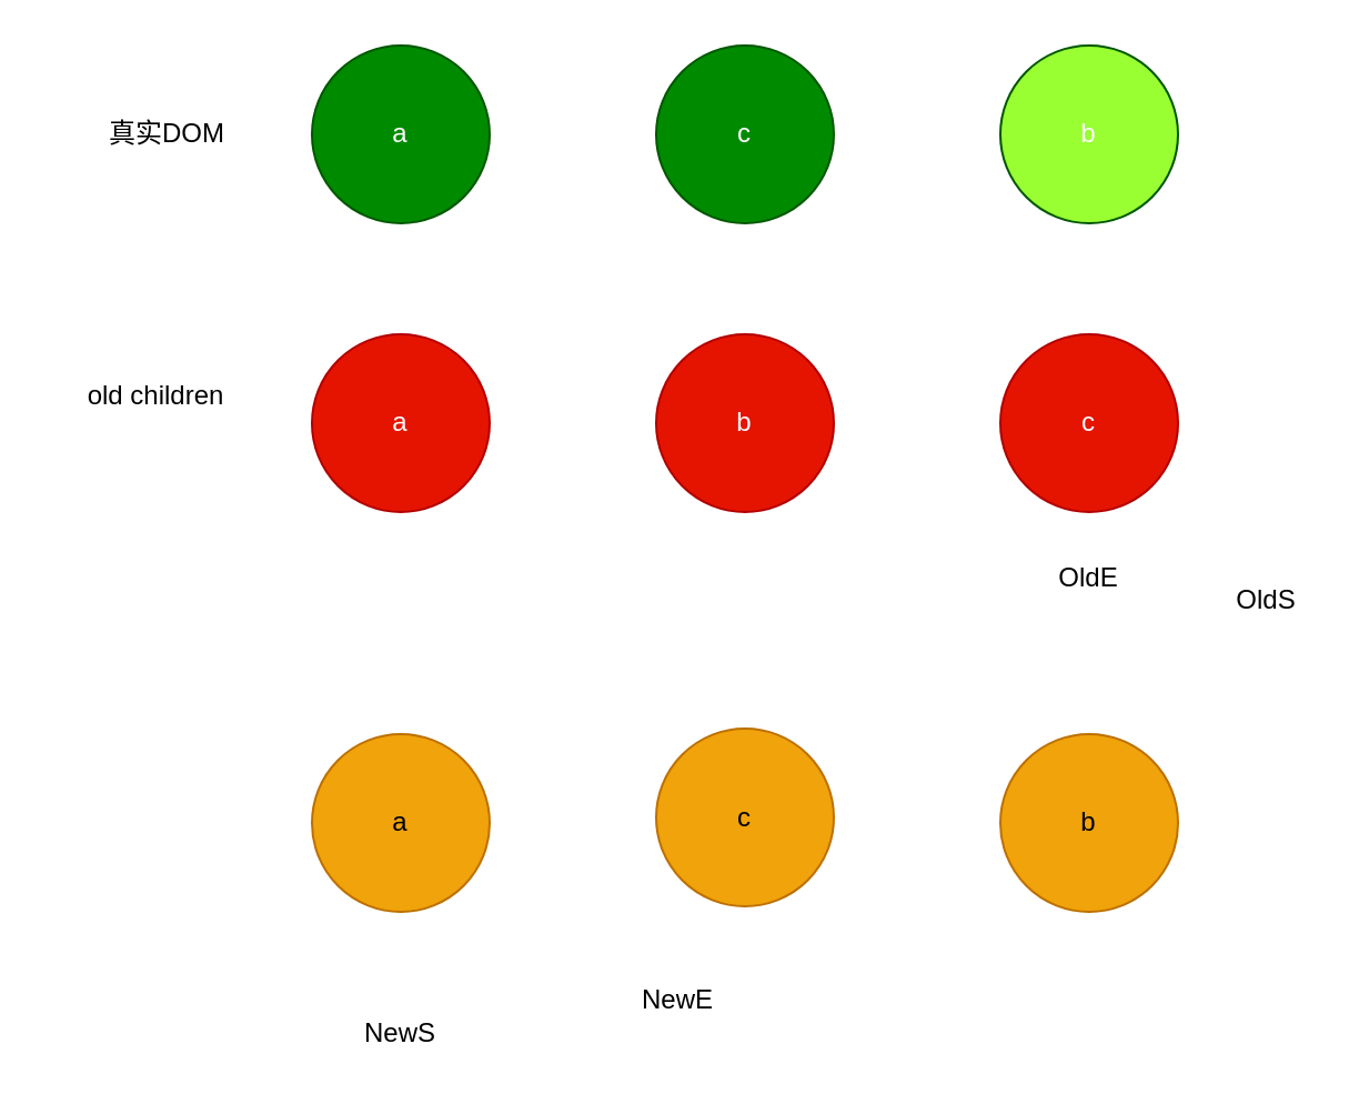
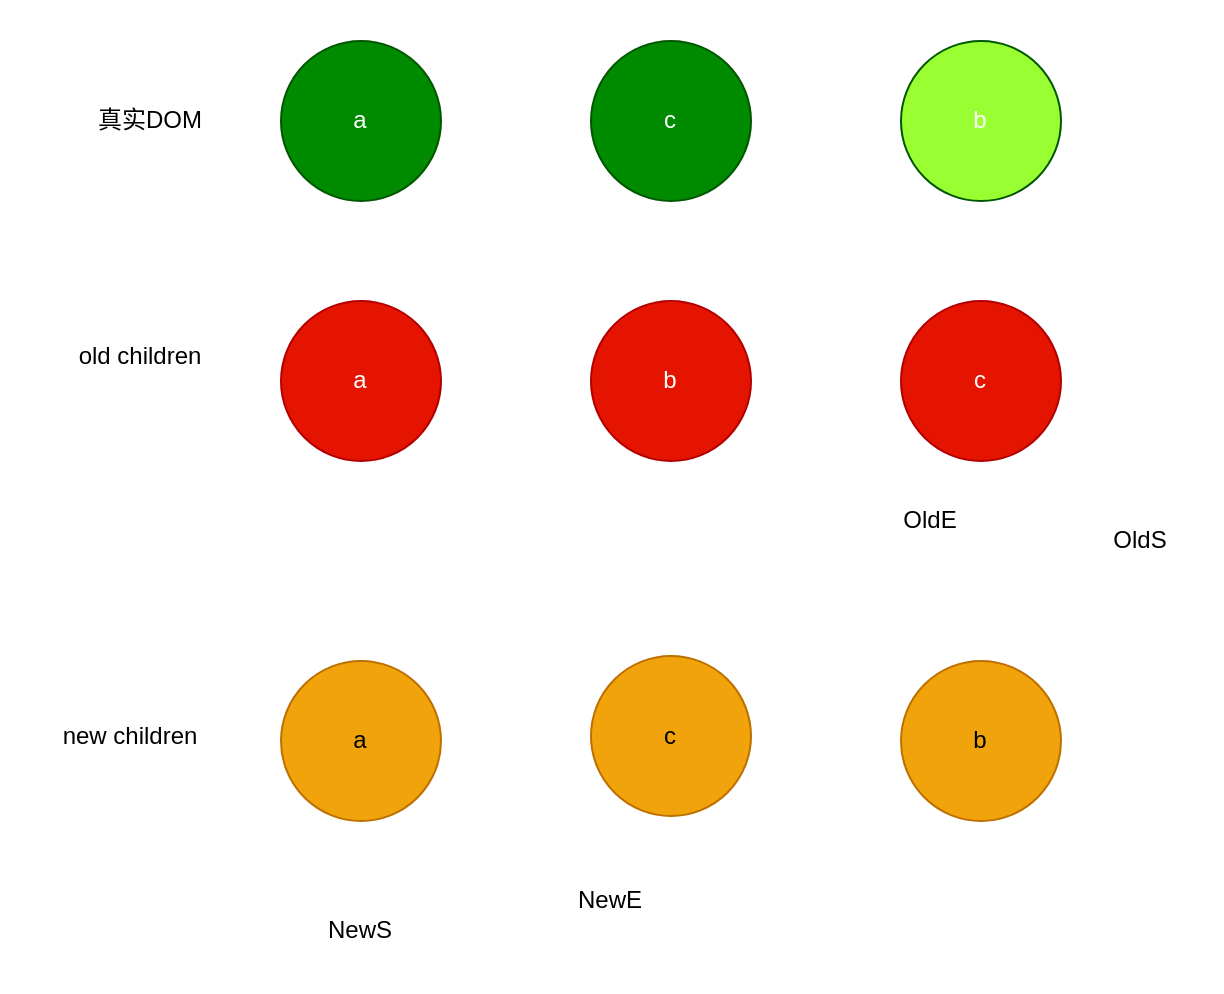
  <mxCell id="0" />
  <mxCell id="1" parent="0" />
  <mxCell id="2" value="a" style="ellipse;whiteSpace=wrap;html=1;aspect=fixed;fillColor=#e51400;strokeColor=#B20000;fontColor=#ffffff;" parent="1" vertex="1"><mxGeometry x="140" y="150" width="80" height="80" as="geometry" /></mxCell>
  <mxCell id="3" value="b" style="ellipse;whiteSpace=wrap;html=1;aspect=fixed;fillColor=#e51400;strokeColor=#B20000;fontColor=#ffffff;" parent="1" vertex="1"><mxGeometry x="295" y="150" width="80" height="80" as="geometry" /></mxCell>
  <mxCell id="4" value="c" style="ellipse;whiteSpace=wrap;html=1;aspect=fixed;fillColor=#e51400;strokeColor=#B20000;fontColor=#ffffff;" parent="1" vertex="1"><mxGeometry x="450" y="150" width="80" height="80" as="geometry" /></mxCell>
  <mxCell id="5" value="a" style="ellipse;whiteSpace=wrap;html=1;aspect=fixed;fillColor=#f0a30a;strokeColor=#BD7000;fontColor=#000000;" parent="1" vertex="1"><mxGeometry x="140" y="330" width="80" height="80" as="geometry" /></mxCell>
  <mxCell id="6" value="c" style="ellipse;whiteSpace=wrap;html=1;aspect=fixed;fillColor=#f0a30a;strokeColor=#BD7000;fontColor=#000000;" parent="1" vertex="1"><mxGeometry x="295" y="327.5" width="80" height="80" as="geometry" /></mxCell>
  <mxCell id="7" value="b" style="ellipse;whiteSpace=wrap;html=1;aspect=fixed;fillColor=#f0a30a;strokeColor=#BD7000;fontColor=#000000;" parent="1" vertex="1"><mxGeometry x="450" y="330" width="80" height="80" as="geometry" /></mxCell>
  <mxCell id="8" value="OldS" style="text;html=1;strokeColor=none;fillColor=none;align=center;verticalAlign=middle;whiteSpace=wrap;rounded=0;" parent="1" vertex="1"><mxGeometry x="550" y="260" width="40" height="20" as="geometry" /></mxCell>
- <mxCell id="9" value="OldE" style="text;html=1;strokeColor=none;fillColor=none;align=center;verticalAlign=middle;whiteSpace=wrap;rounded=0;" parent="1" vertex="1"><mxGeometry x="470" y="250" width="40" height="20" as="geometry" /></mxCell>
+ <mxCell id="9" value="OldE" style="text;html=1;strokeColor=none;fillColor=none;align=center;verticalAlign=middle;whiteSpace=wrap;rounded=0;" parent="1" vertex="1"><mxGeometry x="445" y="250" width="40" height="20" as="geometry" /></mxCell>
  <mxCell id="10" value="NewS" style="text;html=1;strokeColor=none;fillColor=none;align=center;verticalAlign=middle;whiteSpace=wrap;rounded=0;" parent="1" vertex="1"><mxGeometry x="160" y="455" width="40" height="20" as="geometry" /></mxCell>
  <mxCell id="11" value="NewE" style="text;html=1;strokeColor=none;fillColor=none;align=center;verticalAlign=middle;whiteSpace=wrap;rounded=0;" parent="1" vertex="1"><mxGeometry x="285" y="440" width="40" height="20" as="geometry" /></mxCell>
  <mxCell id="12" value="b" style="ellipse;whiteSpace=wrap;html=1;aspect=fixed;strokeColor=#005700;fontColor=#ffffff;fillColor=#99FF33;" parent="1" vertex="1"><mxGeometry x="450" y="20" width="80" height="80" as="geometry" /></mxCell>
  <mxCell id="13" value="a" style="ellipse;whiteSpace=wrap;html=1;aspect=fixed;fillColor=#008a00;strokeColor=#005700;fontColor=#ffffff;" parent="1" vertex="1"><mxGeometry x="140" y="20" width="80" height="80" as="geometry" /></mxCell>
  <mxCell id="14" value="c" style="ellipse;whiteSpace=wrap;html=1;aspect=fixed;fillColor=#008a00;strokeColor=#005700;fontColor=#ffffff;" parent="1" vertex="1"><mxGeometry x="295" y="20" width="80" height="80" as="geometry" /></mxCell>
  <mxCell id="15" value="真实DOM" style="text;html=1;strokeColor=none;fillColor=none;align=center;verticalAlign=middle;whiteSpace=wrap;rounded=0;" parent="1" vertex="1"><mxGeometry x="40" y="45" width="70" height="30" as="geometry" /></mxCell>
  <mxCell id="16" value="old children" style="text;html=1;strokeColor=none;fillColor=none;align=center;verticalAlign=middle;whiteSpace=wrap;rounded=0;" parent="1" vertex="1"><mxGeometry x="25" y="165" width="90" height="25" as="geometry" /></mxCell>
+ <mxCell id="17" value="new children" style="text;html=1;strokeColor=none;fillColor=none;align=center;verticalAlign=middle;whiteSpace=wrap;rounded=0;" parent="1" vertex="1"><mxGeometry x="20" y="350" width="90" height="35" as="geometry" /></mxCell>
